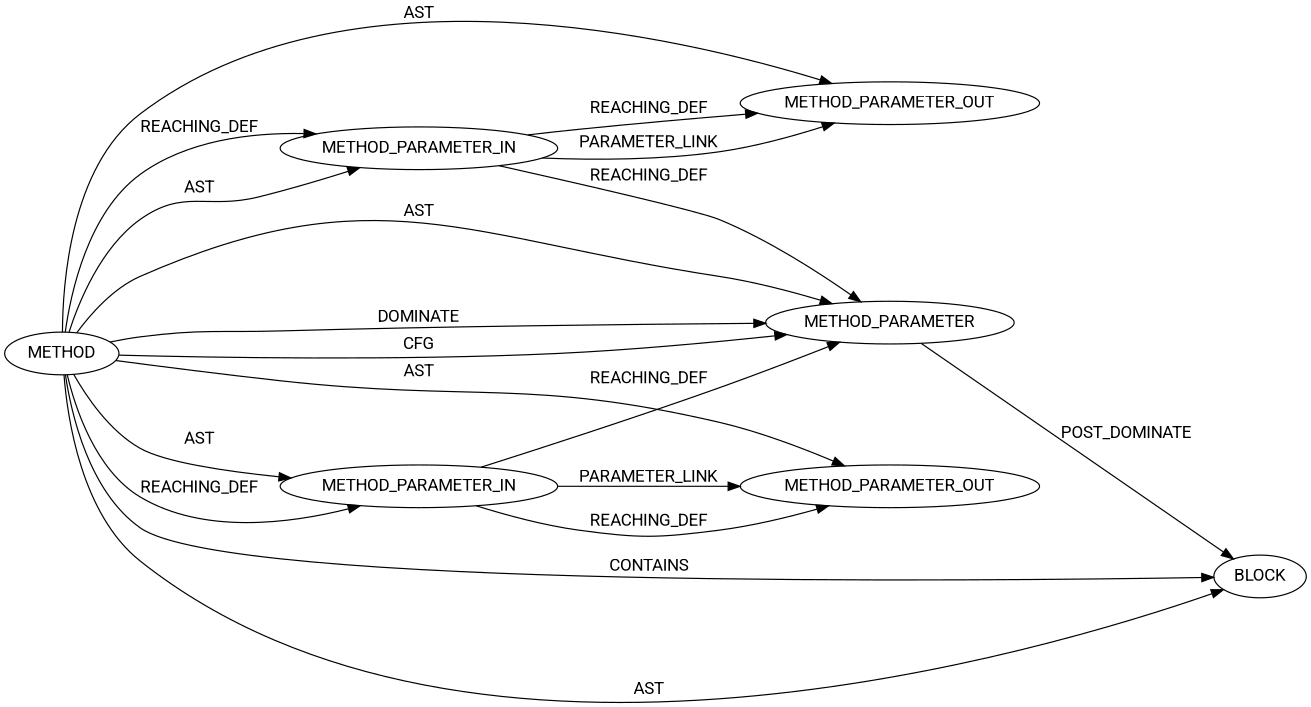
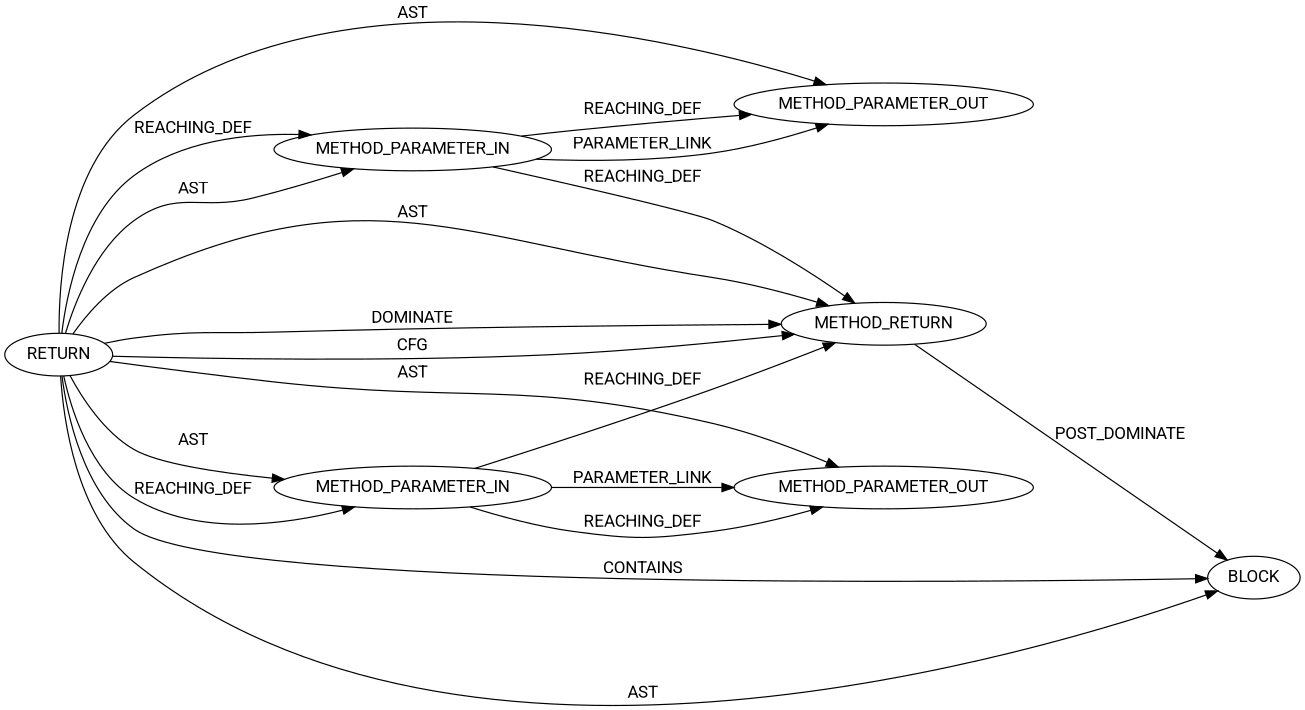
  digraph {
    fontname=Roboto
    rankdir=LR
    node [CODE=p1 EVALUATION_STRATEGY=BY_VALUE IS_VARIADIC=false ORDER=1 TYPE_FULL_NAME=ANY fontname=Roboto]
    edge [fontname=Roboto]
    n1 [INDEX=1 NAME=p1 label=METHOD_PARAMETER_IN]
    n2 [INDEX=1 NAME=p1 label=METHOD_PARAMETER_OUT]
-   n3 [CODE=RET ORDER=2 label=METHOD_PARAMETER IS_VARIADIC=""]
+   n3 [CODE=RET ORDER=2 label=METHOD_RETURN IS_VARIADIC=""]
    n4 [ARGUMENT_INDEX=1 CODE="<empty>" label=BLOCK EVALUATION_STRATEGY="" IS_VARIADIC=""]
-   n5 [AST_PARENT_FULL_NAME="<global>" AST_PARENT_TYPE=NAMESPACE_BLOCK CODE="<empty>" FILENAME="<empty>" FULL_NAME=msg_set_orignode IS_EXTERNAL=true NAME=msg_set_orignode ORDER=0 label=METHOD EVALUATION_STRATEGY="" IS_VARIADIC="" TYPE_FULL_NAME=""]
+   n5 [AST_PARENT_FULL_NAME="<global>" AST_PARENT_TYPE=NAMESPACE_BLOCK CODE="<empty>" FILENAME="<empty>" FULL_NAME=msg_set_orignode IS_EXTERNAL=true NAME=msg_set_orignode ORDER=0 label=RETURN EVALUATION_STRATEGY="" IS_VARIADIC="" TYPE_FULL_NAME=""]
    n6 [CODE=p2 INDEX=2 NAME=p2 ORDER=2 label=METHOD_PARAMETER_IN]
    n7 [CODE=p2 INDEX=2 NAME=p2 ORDER=2 label=METHOD_PARAMETER_OUT]
    n1 -> n2 [VARIABLE=p1 label=REACHING_DEF]
    n1 -> n2 [label=PARAMETER_LINK]
    n1 -> n3 [VARIABLE=p1 label=REACHING_DEF]
    n3 -> n4 [label=POST_DOMINATE]
    n5 -> n1 [label=REACHING_DEF]
    n5 -> n1 [label=AST]
    n5 -> n2 [label=AST]
    n5 -> n3 [label=AST]
    n5 -> n3 [label=DOMINATE]
    n5 -> n3 [label=CFG]
    n5 -> n4 [label=CONTAINS]
    n5 -> n4 [label=AST]
    n5 -> n6 [label=AST]
    n5 -> n6 [label=REACHING_DEF]
    n5 -> n7 [label=AST]
    n6 -> n3 [VARIABLE=p2 label=REACHING_DEF]
    n6 -> n7 [VARIABLE=p2 label=REACHING_DEF]
    n6 -> n7 [label=PARAMETER_LINK]
  }
